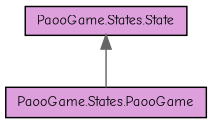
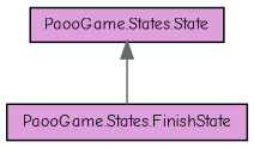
  digraph {
    fontname="Comic Neue"
    node [color=black fillcolor=plum fontname="Comic Neue" fontsize=10 shape=record style=filled]
-   n1 [fontcolor=black height=0.2 label="PaooGame.States.PaooGame" width=0.4]
+   n1 [fontcolor=black height=0.2 label="PaooGame.States.FinishState" width=0.4]
    n2 [height=0.2 label="PaooGame.States.State" width=0.4]
    n2 -> n1 [color=gray40 dir=back fontname="Comic Neue" fontsize=10 labelfontname=Helvetica labelfontsize=10 style=solid]
  }
